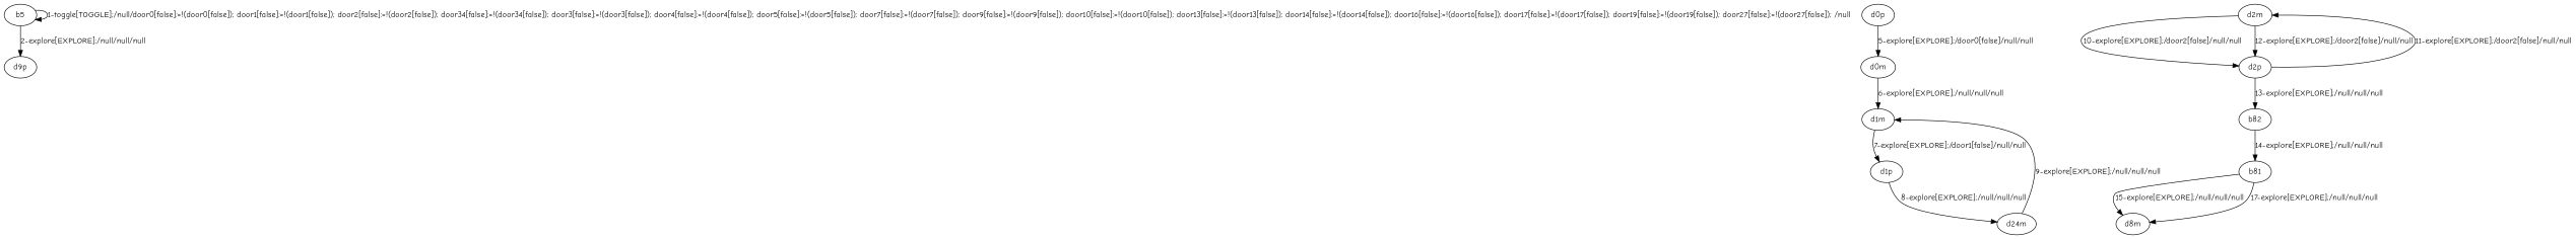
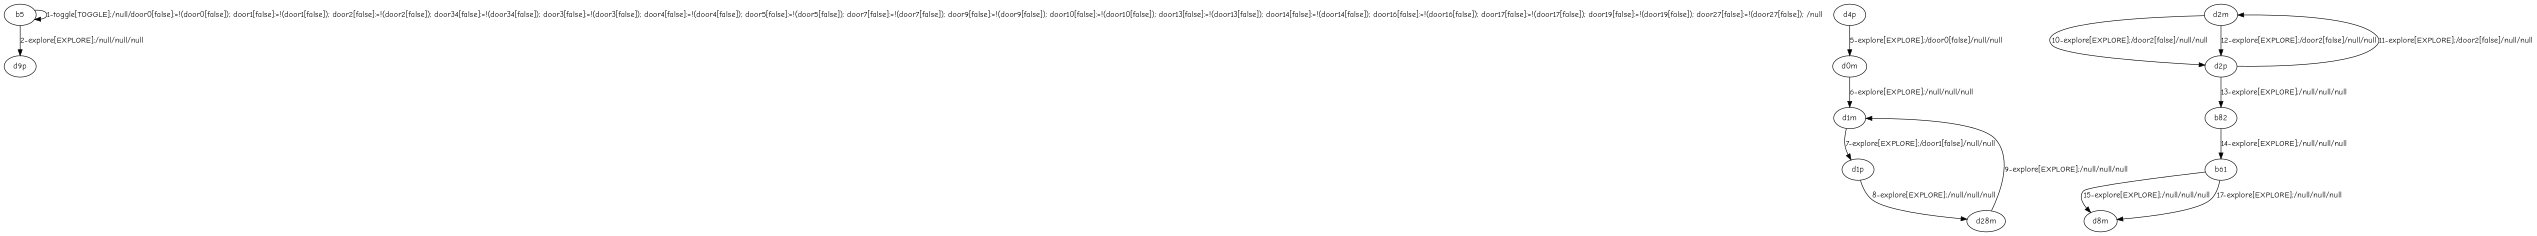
  digraph {
    fontname="Comic Neue"
    node [fontname="Comic Neue"]
    edge [fontname="Comic Neue"]
    n1 [label=b5]
    d9p
-   d0p
+   d0p [label=d4p]
    d0m
    d1m
    d1p
-   d28m [label=d24m]
+   d28m
    d2m
    d2p
    n10 [label=b82]
-   b81
+   b81 [label=b61]
    d8m
    n1 -> n1 [label="1-toggle[TOGGLE];/null/door0[false]:=!(door0[false]); door1[false]:=!(door1[false]); door2[false]:=!(door2[false]); door34[false]:=!(door34[false]); door3[false]:=!(door3[false]); door4[false]:=!(door4[false]); door5[false]:=!(door5[false]); door7[false]:=!(door7[false]); door9[false]:=!(door9[false]); door10[false]:=!(door10[false]); door13[false]:=!(door13[false]); door14[false]:=!(door14[false]); door16[false]:=!(door16[false]); door17[false]:=!(door17[false]); door19[false]:=!(door19[false]); door27[false]:=!(door27[false]); /null"]
    n1 -> d9p [label="2-explore[EXPLORE];/null/null/null"]
    d0p -> d0m [label="5-explore[EXPLORE];/door0[false]/null/null"]
    d0m -> d1m [label="6-explore[EXPLORE];/null/null/null"]
    d1m -> d1p [label="7-explore[EXPLORE];/door1[false]/null/null"]
    d1p -> d28m [label="8-explore[EXPLORE];/null/null/null"]
    d28m -> d1m [label="9-explore[EXPLORE];/null/null/null"]
    d2m -> d2p [label="10-explore[EXPLORE];/door2[false]/null/null"]
    d2m -> d2p [label="12-explore[EXPLORE];/door2[false]/null/null"]
    d2p -> d2m [label="11-explore[EXPLORE];/door2[false]/null/null"]
    d2p -> n10 [label="13-explore[EXPLORE];/null/null/null"]
    n10 -> b81 [label="14-explore[EXPLORE];/null/null/null"]
    b81 -> d8m [label="15-explore[EXPLORE];/null/null/null"]
    b81 -> d8m [label="17-explore[EXPLORE];/null/null/null"]
  }
